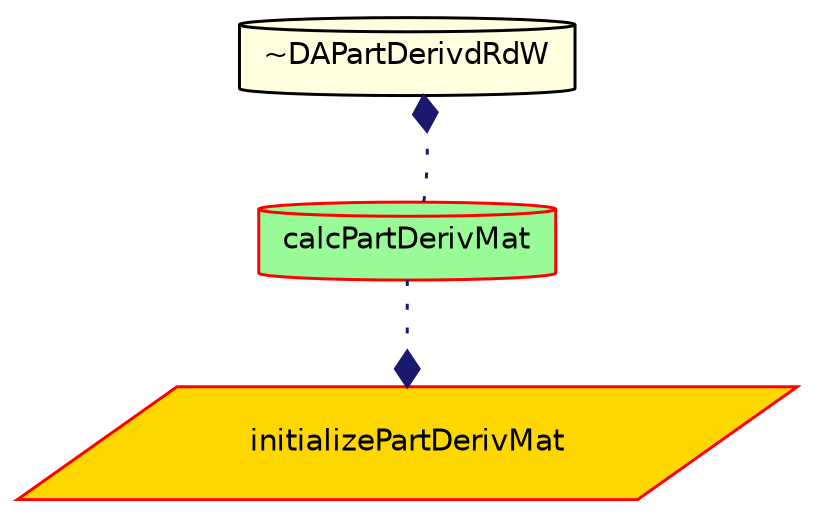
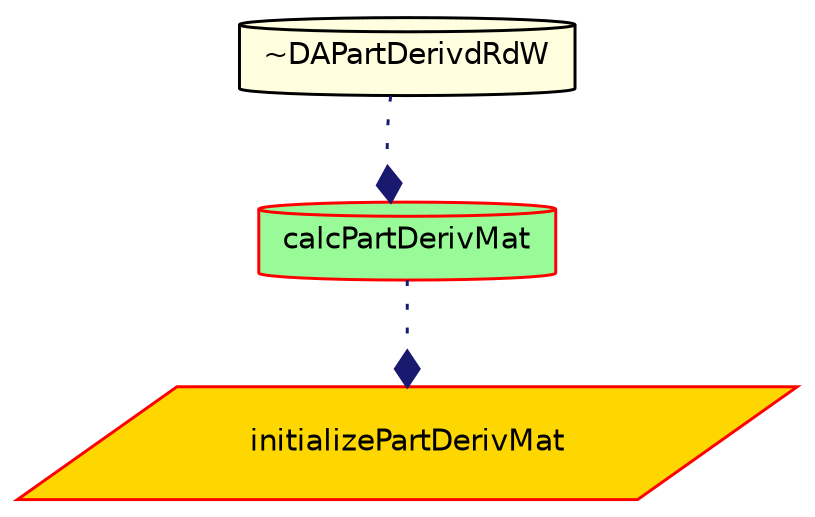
  digraph {
    rankdir=TB
    node [color=red fontname=Helvetica fontsize=10 shape=cylinder style=filled]
    edge [arrowhead=diamond color=midnightblue fontname=Helvetica fontsize=10 labelfontname=Helvetica labelfontsize=10 style=dotted]
    n1 [color=black fillcolor=lightyellow fontcolor=black height=0.2 label="~DAPartDerivdRdW" width=0.4]
    n2 [fillcolor=palegreen height=0.2 label=calcPartDerivMat width=0.4]
    n3 [fillcolor=gold height=0.2 label=initializePartDerivMat shape=parallelogram width=0.4]
-   n2 -> n1
+   n1 -> n2
    n2 -> n3
  }
